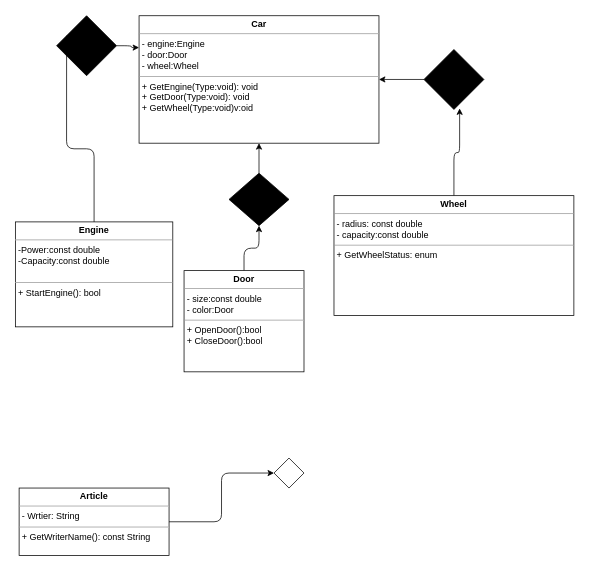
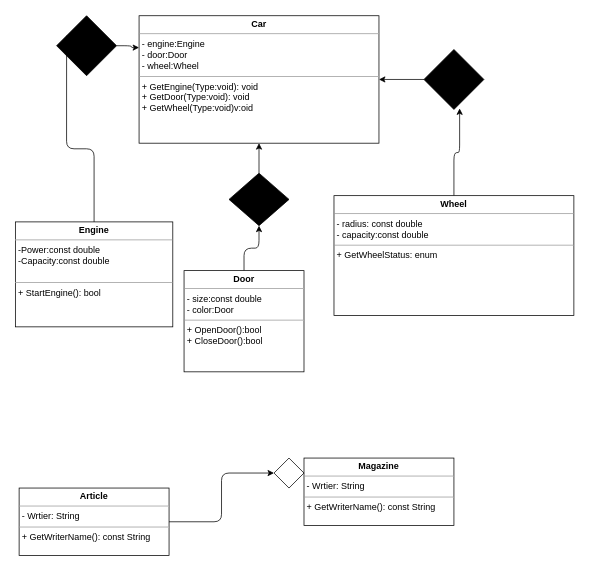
  <mxCell id="0" />
  <mxCell id="1" parent="0" />
  <mxCell id="2" value="&lt;p style=&quot;margin:0px;margin-top:4px;text-align:center;&quot;&gt;&lt;b style=&quot;&quot;&gt;Car&lt;/b&gt;&lt;/p&gt;&lt;hr size=&quot;1&quot;&gt;&lt;p style=&quot;margin:0px;margin-left:4px;&quot;&gt;- engine:Engine&lt;br&gt;- door:Door&lt;/p&gt;&lt;p style=&quot;margin:0px;margin-left:4px;&quot;&gt;- wheel:Wheel&lt;/p&gt;&lt;hr size=&quot;1&quot;&gt;&lt;p style=&quot;margin:0px;margin-left:4px;&quot;&gt;+ GetEngine(Type:void): void&lt;br&gt;+ GetDoor(Type:void): void&lt;/p&gt;&lt;p style=&quot;margin:0px;margin-left:4px;&quot;&gt;+ GetWheel(Type:void)v:oid&lt;/p&gt;" style="verticalAlign=top;align=left;overflow=fill;fontSize=12;fontFamily=Helvetica;html=1;" vertex="1" parent="1"><mxGeometry x="185" y="20" width="320" height="170" as="geometry" /></mxCell>
  <mxCell id="3" style="edgeStyle=orthogonalEdgeStyle;rounded=1;orthogonalLoop=1;jettySize=auto;html=1;entryX=0;entryY=0.25;entryDx=0;entryDy=0;startArrow=none;" edge="1" parent="1" source="9" target="2"><mxGeometry relative="1" as="geometry" /></mxCell>
  <mxCell id="4" value="&lt;p style=&quot;margin:0px;margin-top:4px;text-align:center;&quot;&gt;&lt;b&gt;Engine&lt;/b&gt;&lt;/p&gt;&lt;hr size=&quot;1&quot;&gt;&lt;p style=&quot;margin:0px;margin-left:4px;&quot;&gt;-Power:const double&lt;/p&gt;&lt;p style=&quot;margin:0px;margin-left:4px;&quot;&gt;-Capacity:const double&lt;/p&gt;&lt;p style=&quot;margin:0px;margin-left:4px;&quot;&gt;&lt;br&gt;&lt;/p&gt;&lt;hr size=&quot;1&quot;&gt;&lt;p style=&quot;margin:0px;margin-left:4px;&quot;&gt;+ StartEngine(): bool&lt;/p&gt;" style="verticalAlign=top;align=left;overflow=fill;fontSize=12;fontFamily=Helvetica;html=1;" vertex="1" parent="1"><mxGeometry x="20" y="295" width="210" height="140" as="geometry" /></mxCell>
  <mxCell id="5" style="edgeStyle=orthogonalEdgeStyle;rounded=1;orthogonalLoop=1;jettySize=auto;html=1;exitX=0.5;exitY=0;exitDx=0;exitDy=0;entryX=0.595;entryY=0.983;entryDx=0;entryDy=0;entryPerimeter=0;" edge="1" parent="1" source="6" target="12"><mxGeometry relative="1" as="geometry" /></mxCell>
  <mxCell id="6" value="&lt;p style=&quot;margin:0px;margin-top:4px;text-align:center;&quot;&gt;&lt;b&gt;Wheel&lt;/b&gt;&lt;/p&gt;&lt;hr size=&quot;1&quot;&gt;&lt;p style=&quot;margin:0px;margin-left:4px;&quot;&gt;- radius: const double&lt;/p&gt;&lt;p style=&quot;margin:0px;margin-left:4px;&quot;&gt;- capacity:const double&lt;/p&gt;&lt;hr size=&quot;1&quot;&gt;&lt;p style=&quot;margin:0px;margin-left:4px;&quot;&gt;+ GetWheelStatus: enum&lt;/p&gt;&lt;p style=&quot;margin:0px;margin-left:4px;&quot;&gt;&lt;br&gt;&lt;/p&gt;" style="verticalAlign=top;align=left;overflow=fill;fontSize=12;fontFamily=Helvetica;html=1;" vertex="1" parent="1"><mxGeometry x="445" y="260" width="320" height="160" as="geometry" /></mxCell>
  <mxCell id="7" value="" style="edgeStyle=orthogonalEdgeStyle;rounded=1;orthogonalLoop=1;jettySize=auto;html=1;" edge="1" parent="1" source="8" target="14"><mxGeometry relative="1" as="geometry" /></mxCell>
  <mxCell id="8" value="&lt;p style=&quot;margin:0px;margin-top:4px;text-align:center;&quot;&gt;&lt;b&gt;Door&lt;/b&gt;&lt;/p&gt;&lt;hr size=&quot;1&quot;&gt;&lt;p style=&quot;margin:0px;margin-left:4px;&quot;&gt;- size:const double&lt;/p&gt;&lt;p style=&quot;margin:0px;margin-left:4px;&quot;&gt;- color:Door&lt;/p&gt;&lt;hr size=&quot;1&quot;&gt;&lt;p style=&quot;margin:0px;margin-left:4px;&quot;&gt;+ OpenDoor():bool&lt;/p&gt;&lt;p style=&quot;margin:0px;margin-left:4px;&quot;&gt;+ CloseDoor():bool&lt;/p&gt;" style="verticalAlign=top;align=left;overflow=fill;fontSize=12;fontFamily=Helvetica;html=1;" vertex="1" parent="1"><mxGeometry x="245" y="360" width="160" height="135" as="geometry" /></mxCell>
  <mxCell id="9" value="" style="rhombus;whiteSpace=wrap;html=1;fillColor=#000000;" vertex="1" parent="1"><mxGeometry x="75" y="20" width="80" height="80" as="geometry" /></mxCell>
  <mxCell id="10" value="" style="edgeStyle=orthogonalEdgeStyle;rounded=1;orthogonalLoop=1;jettySize=auto;html=1;entryX=0;entryY=0.25;entryDx=0;entryDy=0;endArrow=none;" edge="1" parent="1" source="4" target="9"><mxGeometry relative="1" as="geometry"><mxPoint x="90" y="280" as="sourcePoint" /><mxPoint x="185" y="62.5" as="targetPoint" /></mxGeometry></mxCell>
  <mxCell id="11" style="edgeStyle=orthogonalEdgeStyle;rounded=1;orthogonalLoop=1;jettySize=auto;html=1;exitX=0;exitY=0.5;exitDx=0;exitDy=0;entryX=1;entryY=0.5;entryDx=0;entryDy=0;" edge="1" parent="1" source="12" target="2"><mxGeometry relative="1" as="geometry" /></mxCell>
  <mxCell id="12" value="" style="rhombus;whiteSpace=wrap;html=1;strokeColor=#000000;fillColor=#000000;" vertex="1" parent="1"><mxGeometry x="565" y="65" width="80" height="80" as="geometry" /></mxCell>
  <mxCell id="13" style="edgeStyle=orthogonalEdgeStyle;rounded=1;orthogonalLoop=1;jettySize=auto;html=1;" edge="1" parent="1" source="14" target="2"><mxGeometry relative="1" as="geometry" /></mxCell>
  <mxCell id="14" value="" style="rhombus;whiteSpace=wrap;html=1;strokeColor=#000000;fillColor=#000000;" vertex="1" parent="1"><mxGeometry x="305" y="230" width="80" height="70" as="geometry" /></mxCell>
  <mxCell id="15" value="" style="edgeStyle=orthogonalEdgeStyle;rounded=1;orthogonalLoop=1;jettySize=auto;html=1;" edge="1" parent="1" source="16" target="18"><mxGeometry relative="1" as="geometry" /></mxCell>
  <mxCell id="16" value="&lt;p style=&quot;margin:0px;margin-top:4px;text-align:center;&quot;&gt;&lt;b&gt;Article&lt;/b&gt;&lt;/p&gt;&lt;hr size=&quot;1&quot;&gt;&lt;p style=&quot;margin:0px;margin-left:4px;&quot;&gt;- Wrtier: String&lt;/p&gt;&lt;hr size=&quot;1&quot;&gt;&lt;p style=&quot;margin:0px;margin-left:4px;&quot;&gt;+ GetWriterName(): const String&lt;/p&gt;" style="verticalAlign=top;align=left;overflow=fill;fontSize=12;fontFamily=Helvetica;html=1;strokeColor=default;fillColor=none;" vertex="1" parent="1"><mxGeometry x="25" y="650" width="200" height="90" as="geometry" /></mxCell>
+ <mxCell id="17" value="&lt;p style=&quot;margin:0px;margin-top:4px;text-align:center;&quot;&gt;&lt;b&gt;Magazine&lt;/b&gt;&lt;/p&gt;&lt;hr size=&quot;1&quot;&gt;&lt;p style=&quot;margin:0px;margin-left:4px;&quot;&gt;- Wrtier: String&lt;/p&gt;&lt;hr size=&quot;1&quot;&gt;&lt;p style=&quot;margin:0px;margin-left:4px;&quot;&gt;+ GetWriterName(): const String&lt;/p&gt;" style="verticalAlign=top;align=left;overflow=fill;fontSize=12;fontFamily=Helvetica;html=1;strokeColor=default;fillColor=none;" vertex="1" parent="1"><mxGeometry x="405" y="610" width="200" height="90" as="geometry" /></mxCell>
  <mxCell id="18" value="" style="rhombus;whiteSpace=wrap;html=1;align=left;verticalAlign=top;fillColor=none;" vertex="1" parent="1"><mxGeometry x="365" y="610" width="40" height="40" as="geometry" /></mxCell>
